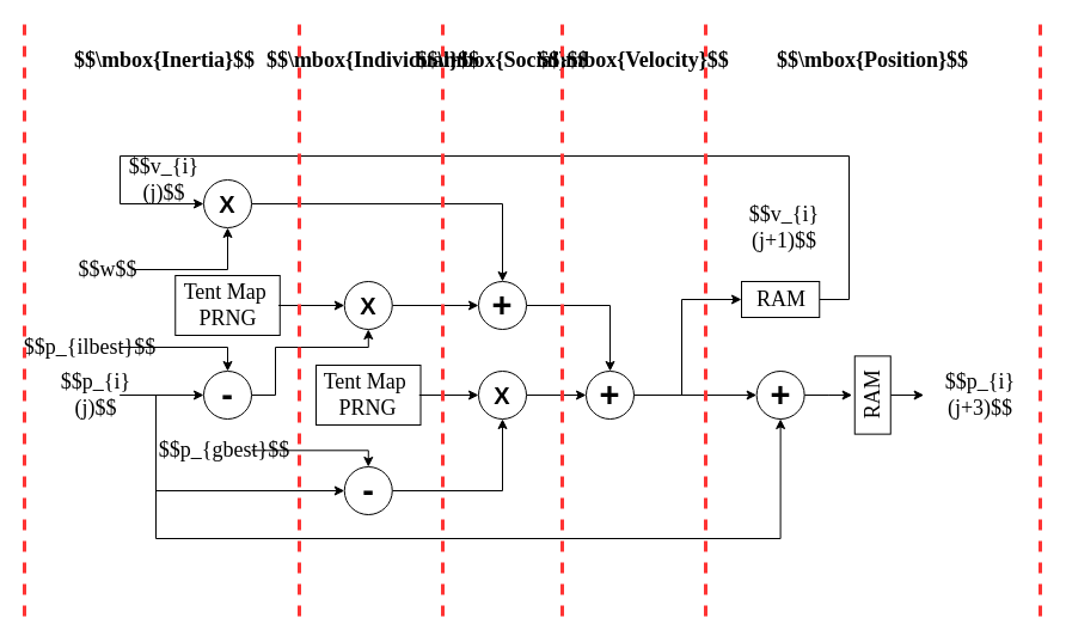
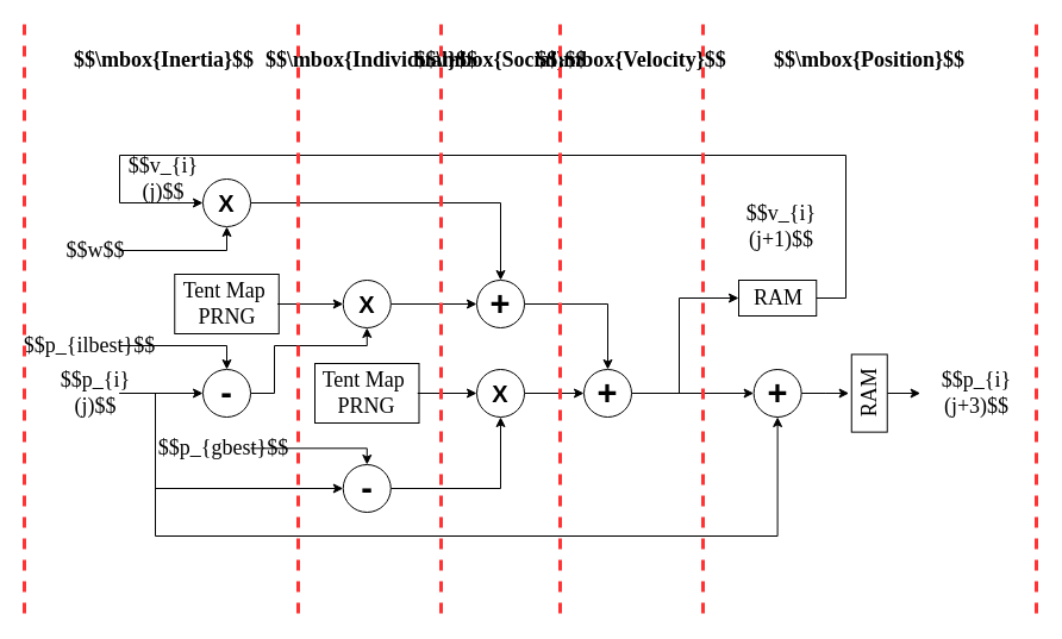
  <mxCell id="0" />
  <mxCell id="1" parent="0" />
  <mxCell id="2" style="edgeStyle=orthogonalEdgeStyle;rounded=0;orthogonalLoop=1;jettySize=auto;html=1;exitX=0;exitY=0.5;exitDx=0;exitDy=0;entryX=0;entryY=0.5;entryDx=0;entryDy=0;" parent="1" source="3" target="11" edge="1"><mxGeometry relative="1" as="geometry"><Array as="points"><mxPoint x="710" y="250" /><mxPoint x="710" y="130" /><mxPoint x="100" y="130" /><mxPoint x="100" y="170" /></Array></mxGeometry></mxCell>
  <mxCell id="3" value="" style="rounded=0;whiteSpace=wrap;html=1;direction=west;" parent="1" vertex="1"><mxGeometry x="620" y="235" width="65.25" height="30" as="geometry" /></mxCell>
  <mxCell id="4" value="" style="rounded=0;whiteSpace=wrap;html=1;" parent="1" vertex="1"><mxGeometry x="146.25" y="230" width="87.5" height="50" as="geometry" /></mxCell>
  <mxCell id="5" style="edgeStyle=orthogonalEdgeStyle;rounded=0;orthogonalLoop=1;jettySize=auto;html=1;exitX=1;exitY=0.5;exitDx=0;exitDy=0;entryX=0.5;entryY=0;entryDx=0;entryDy=0;" parent="1" source="6" target="13" edge="1"><mxGeometry relative="1" as="geometry"><Array as="points"><mxPoint x="190" y="290" /></Array></mxGeometry></mxCell>
  <mxCell id="6" value="&lt;font face=&quot;Times New Roman&quot;&gt;&lt;span style=&quot;font-size: 18px&quot;&gt;$$p_{ilbest}$$&lt;/span&gt;&lt;/font&gt;" style="text;html=1;strokeColor=none;fillColor=none;align=center;verticalAlign=middle;whiteSpace=wrap;rounded=0;" parent="1" vertex="1"><mxGeometry x="50" y="280" width="50" height="20" as="geometry" /></mxCell>
  <mxCell id="7" style="edgeStyle=orthogonalEdgeStyle;rounded=0;orthogonalLoop=1;jettySize=auto;html=1;entryX=0;entryY=0.5;entryDx=0;entryDy=0;" parent="1" source="8" target="15" edge="1"><mxGeometry relative="1" as="geometry" /></mxCell>
  <mxCell id="8" value="&lt;font face=&quot;Times New Roman&quot;&gt;&lt;span style=&quot;font-size: 18px&quot;&gt;Tent Map&amp;nbsp;&lt;br&gt;PRNG&lt;br&gt;&lt;/span&gt;&lt;/font&gt;" style="text;html=1;align=center;verticalAlign=middle;whiteSpace=wrap;rounded=0;rotation=0;" parent="1" vertex="1"><mxGeometry x="147.5" y="245" width="85" height="20" as="geometry" /></mxCell>
  <mxCell id="9" value="&lt;font face=&quot;Times New Roman&quot;&gt;&lt;span style=&quot;font-size: 18px&quot;&gt;RAM&lt;/span&gt;&lt;/font&gt;" style="text;html=1;align=center;verticalAlign=middle;whiteSpace=wrap;rounded=0;rotation=0;" parent="1" vertex="1"><mxGeometry x="625.5" y="240" width="55" height="20" as="geometry" /></mxCell>
  <mxCell id="10" style="edgeStyle=orthogonalEdgeStyle;rounded=0;orthogonalLoop=1;jettySize=auto;html=1;exitX=1;exitY=0.5;exitDx=0;exitDy=0;entryX=0.5;entryY=0;entryDx=0;entryDy=0;" parent="1" source="11" target="24" edge="1"><mxGeometry relative="1" as="geometry" /></mxCell>
  <mxCell id="11" value="&lt;b&gt;&lt;font style=&quot;font-size: 20px&quot;&gt;X&lt;/font&gt;&lt;/b&gt;" style="ellipse;whiteSpace=wrap;html=1;aspect=fixed;" parent="1" vertex="1"><mxGeometry x="170" y="150" width="40" height="40" as="geometry" /></mxCell>
  <mxCell id="12" style="edgeStyle=orthogonalEdgeStyle;rounded=0;orthogonalLoop=1;jettySize=auto;html=1;exitX=1;exitY=0.5;exitDx=0;exitDy=0;entryX=0.5;entryY=1;entryDx=0;entryDy=0;" parent="1" source="13" target="15" edge="1"><mxGeometry relative="1" as="geometry"><Array as="points"><mxPoint x="230" y="330" /><mxPoint x="230" y="290" /><mxPoint x="308" y="290" /></Array></mxGeometry></mxCell>
  <mxCell id="13" value="&lt;b&gt;&lt;font style=&quot;font-size: 29px&quot;&gt;-&lt;/font&gt;&lt;/b&gt;" style="ellipse;whiteSpace=wrap;html=1;aspect=fixed;" parent="1" vertex="1"><mxGeometry x="170" y="310" width="40" height="40" as="geometry" /></mxCell>
  <mxCell id="14" style="edgeStyle=orthogonalEdgeStyle;rounded=0;orthogonalLoop=1;jettySize=auto;html=1;exitX=1;exitY=0.5;exitDx=0;exitDy=0;entryX=0;entryY=0.5;entryDx=0;entryDy=0;" parent="1" source="15" target="24" edge="1"><mxGeometry relative="1" as="geometry" /></mxCell>
  <mxCell id="15" value="&lt;b&gt;&lt;font style=&quot;font-size: 20px&quot;&gt;X&lt;/font&gt;&lt;/b&gt;" style="ellipse;whiteSpace=wrap;html=1;aspect=fixed;" parent="1" vertex="1"><mxGeometry x="287.75" y="235" width="40" height="40" as="geometry" /></mxCell>
  <mxCell id="16" value="" style="rounded=0;whiteSpace=wrap;html=1;" parent="1" vertex="1"><mxGeometry x="264" y="305" width="87.5" height="50" as="geometry" /></mxCell>
  <mxCell id="17" style="edgeStyle=orthogonalEdgeStyle;rounded=0;orthogonalLoop=1;jettySize=auto;html=1;exitX=1;exitY=0.5;exitDx=0;exitDy=0;entryX=0;entryY=0.5;entryDx=0;entryDy=0;" parent="1" source="18" target="22" edge="1"><mxGeometry relative="1" as="geometry" /></mxCell>
  <mxCell id="18" value="&lt;font face=&quot;Times New Roman&quot;&gt;&lt;span style=&quot;font-size: 18px&quot;&gt;Tent Map&amp;nbsp;&lt;br&gt;PRNG&lt;br&gt;&lt;/span&gt;&lt;/font&gt;" style="text;html=1;align=center;verticalAlign=middle;whiteSpace=wrap;rounded=0;rotation=0;" parent="1" vertex="1"><mxGeometry x="265.25" y="320" width="85" height="20" as="geometry" /></mxCell>
  <mxCell id="19" style="edgeStyle=orthogonalEdgeStyle;rounded=0;orthogonalLoop=1;jettySize=auto;html=1;exitX=1;exitY=0.5;exitDx=0;exitDy=0;entryX=0.5;entryY=1;entryDx=0;entryDy=0;" parent="1" source="20" target="22" edge="1"><mxGeometry relative="1" as="geometry" /></mxCell>
  <mxCell id="20" value="&lt;b&gt;&lt;font style=&quot;font-size: 29px&quot;&gt;-&lt;/font&gt;&lt;/b&gt;" style="ellipse;whiteSpace=wrap;html=1;aspect=fixed;" parent="1" vertex="1"><mxGeometry x="287.75" y="390" width="40" height="40" as="geometry" /></mxCell>
  <mxCell id="21" style="edgeStyle=orthogonalEdgeStyle;rounded=0;orthogonalLoop=1;jettySize=auto;html=1;exitX=1;exitY=0.5;exitDx=0;exitDy=0;entryX=0;entryY=0.5;entryDx=0;entryDy=0;" parent="1" source="22" target="27" edge="1"><mxGeometry relative="1" as="geometry" /></mxCell>
  <mxCell id="22" value="&lt;b&gt;&lt;font style=&quot;font-size: 20px&quot;&gt;X&lt;/font&gt;&lt;/b&gt;" style="ellipse;whiteSpace=wrap;html=1;aspect=fixed;" parent="1" vertex="1"><mxGeometry x="400" y="310" width="40" height="40" as="geometry" /></mxCell>
  <mxCell id="23" style="edgeStyle=orthogonalEdgeStyle;rounded=0;orthogonalLoop=1;jettySize=auto;html=1;exitX=1;exitY=0.5;exitDx=0;exitDy=0;entryX=0.5;entryY=0;entryDx=0;entryDy=0;" parent="1" source="24" target="27" edge="1"><mxGeometry relative="1" as="geometry" /></mxCell>
  <mxCell id="24" value="&lt;b&gt;&lt;font style=&quot;font-size: 29px&quot;&gt;+&lt;/font&gt;&lt;/b&gt;" style="ellipse;whiteSpace=wrap;html=1;aspect=fixed;" parent="1" vertex="1"><mxGeometry x="400" y="235" width="40" height="40" as="geometry" /></mxCell>
  <mxCell id="25" style="edgeStyle=orthogonalEdgeStyle;rounded=0;orthogonalLoop=1;jettySize=auto;html=1;exitX=1;exitY=0.5;exitDx=0;exitDy=0;entryX=0;entryY=0.5;entryDx=0;entryDy=0;" parent="1" source="27" target="29" edge="1"><mxGeometry relative="1" as="geometry" /></mxCell>
  <mxCell id="26" style="edgeStyle=orthogonalEdgeStyle;rounded=0;orthogonalLoop=1;jettySize=auto;html=1;exitX=1;exitY=0.5;exitDx=0;exitDy=0;entryX=1;entryY=0.5;entryDx=0;entryDy=0;" parent="1" source="27" target="3" edge="1"><mxGeometry relative="1" as="geometry"><Array as="points"><mxPoint x="570" y="330" /><mxPoint x="570" y="250" /></Array></mxGeometry></mxCell>
  <mxCell id="27" value="&lt;b&gt;&lt;font style=&quot;font-size: 29px&quot;&gt;+&lt;/font&gt;&lt;/b&gt;" style="ellipse;whiteSpace=wrap;html=1;aspect=fixed;" parent="1" vertex="1"><mxGeometry x="490" y="310" width="40" height="40" as="geometry" /></mxCell>
  <mxCell id="28" style="edgeStyle=orthogonalEdgeStyle;rounded=0;orthogonalLoop=1;jettySize=auto;html=1;exitX=1;exitY=0.5;exitDx=0;exitDy=0;" parent="1" source="29" edge="1"><mxGeometry relative="1" as="geometry"><mxPoint x="712.63" y="330" as="targetPoint" /></mxGeometry></mxCell>
  <mxCell id="29" value="&lt;b&gt;&lt;font style=&quot;font-size: 29px&quot;&gt;+&lt;/font&gt;&lt;/b&gt;" style="ellipse;whiteSpace=wrap;html=1;aspect=fixed;" parent="1" vertex="1"><mxGeometry x="632.63" y="310" width="40" height="40" as="geometry" /></mxCell>
  <mxCell id="30" style="edgeStyle=orthogonalEdgeStyle;rounded=0;orthogonalLoop=1;jettySize=auto;html=1;exitX=0.5;exitY=0;exitDx=0;exitDy=0;entryX=0;entryY=0.5;entryDx=0;entryDy=0;" parent="1" source="31" edge="1"><mxGeometry relative="1" as="geometry"><mxPoint x="772.63" y="330" as="targetPoint" /></mxGeometry></mxCell>
  <mxCell id="31" value="" style="rounded=0;whiteSpace=wrap;html=1;direction=south;" parent="1" vertex="1"><mxGeometry x="714.755" y="297.375" width="30" height="65.25" as="geometry" /></mxCell>
  <mxCell id="32" value="&lt;font face=&quot;Times New Roman&quot;&gt;&lt;span style=&quot;font-size: 18px&quot;&gt;RAM&lt;/span&gt;&lt;/font&gt;" style="text;html=1;align=center;verticalAlign=middle;whiteSpace=wrap;rounded=0;rotation=270;" parent="1" vertex="1"><mxGeometry x="702.63" y="320" width="55" height="20" as="geometry" /></mxCell>
  <mxCell id="33" value="&lt;font face=&quot;Times New Roman&quot;&gt;&lt;span style=&quot;font-size: 18px&quot;&gt;&lt;b&gt;$$\mbox{Social}$$&lt;/b&gt;&lt;/span&gt;&lt;/font&gt;" style="text;html=1;align=center;verticalAlign=middle;whiteSpace=wrap;rounded=0;rotation=0;" parent="1" vertex="1"><mxGeometry x="392.5" y="40" width="55" height="20" as="geometry" /></mxCell>
  <mxCell id="34" style="edgeStyle=orthogonalEdgeStyle;rounded=0;orthogonalLoop=1;jettySize=auto;html=1;exitX=1;exitY=0.5;exitDx=0;exitDy=0;entryX=0;entryY=0.5;entryDx=0;entryDy=0;" parent="1" source="37" target="13" edge="1"><mxGeometry relative="1" as="geometry" /></mxCell>
  <mxCell id="35" style="edgeStyle=orthogonalEdgeStyle;rounded=0;orthogonalLoop=1;jettySize=auto;html=1;exitX=1;exitY=0.5;exitDx=0;exitDy=0;entryX=0.5;entryY=1;entryDx=0;entryDy=0;" parent="1" source="37" target="29" edge="1"><mxGeometry relative="1" as="geometry"><Array as="points"><mxPoint x="130" y="330" /><mxPoint x="130" y="450" /><mxPoint x="653" y="450" /></Array></mxGeometry></mxCell>
  <mxCell id="36" style="edgeStyle=orthogonalEdgeStyle;rounded=0;orthogonalLoop=1;jettySize=auto;html=1;exitX=1;exitY=0.5;exitDx=0;exitDy=0;entryX=0;entryY=0.5;entryDx=0;entryDy=0;strokeColor=#000000;strokeWidth=1;" parent="1" source="37" target="20" edge="1"><mxGeometry relative="1" as="geometry"><Array as="points"><mxPoint x="130" y="330" /><mxPoint x="130" y="410" /></Array></mxGeometry></mxCell>
  <mxCell id="37" value="&lt;font face=&quot;Times New Roman&quot;&gt;&lt;span style=&quot;font-size: 18px&quot;&gt;$$p_{i}(j)$$&lt;/span&gt;&lt;/font&gt;" style="text;html=1;strokeColor=none;fillColor=none;align=center;verticalAlign=middle;whiteSpace=wrap;rounded=0;" parent="1" vertex="1"><mxGeometry x="60" y="320" width="40" height="20" as="geometry" /></mxCell>
  <mxCell id="38" style="edgeStyle=orthogonalEdgeStyle;rounded=0;orthogonalLoop=1;jettySize=auto;html=1;exitX=1;exitY=0.5;exitDx=0;exitDy=0;entryX=0.5;entryY=1;entryDx=0;entryDy=0;" parent="1" source="39" target="11" edge="1"><mxGeometry relative="1" as="geometry" /></mxCell>
- <mxCell id="39" value="&lt;font face=&quot;Times New Roman&quot;&gt;&lt;span style=&quot;font-size: 18px&quot;&gt;$$w$$&lt;/span&gt;&lt;/font&gt;" style="text;html=1;strokeColor=none;fillColor=none;align=center;verticalAlign=middle;whiteSpace=wrap;rounded=0;" parent="1" vertex="1"><mxGeometry x="70" y="215" width="40" height="20" as="geometry" /></mxCell>
+ <mxCell id="39" value="&lt;font face=&quot;Times New Roman&quot;&gt;&lt;span style=&quot;font-size: 18px&quot;&gt;$$w$$&lt;/span&gt;&lt;/font&gt;" style="text;html=1;strokeColor=none;fillColor=none;align=center;verticalAlign=middle;whiteSpace=wrap;rounded=0;" parent="1" vertex="1"><mxGeometry x="60" y="200" width="40" height="20" as="geometry" /></mxCell>
  <mxCell id="40" value="&lt;font face=&quot;Times New Roman&quot;&gt;&lt;span style=&quot;font-size: 18px&quot;&gt;$$v_{i}(j)$$&lt;/span&gt;&lt;/font&gt;" style="text;html=1;strokeColor=none;fillColor=none;align=center;verticalAlign=middle;whiteSpace=wrap;rounded=0;" parent="1" vertex="1"><mxGeometry x="117.38" y="140" width="40" height="20" as="geometry" /></mxCell>
  <mxCell id="41" style="edgeStyle=orthogonalEdgeStyle;rounded=0;orthogonalLoop=1;jettySize=auto;html=1;exitX=1;exitY=0.5;exitDx=0;exitDy=0;entryX=0.5;entryY=0;entryDx=0;entryDy=0;strokeColor=#000000;strokeWidth=1;" parent="1" source="42" target="20" edge="1"><mxGeometry relative="1" as="geometry"><Array as="points"><mxPoint x="308" y="376" /></Array></mxGeometry></mxCell>
  <mxCell id="42" value="&lt;font face=&quot;Times New Roman&quot;&gt;&lt;span style=&quot;font-size: 18px&quot;&gt;$$p_{gbest}$$&lt;/span&gt;&lt;/font&gt;" style="text;html=1;strokeColor=none;fillColor=none;align=center;verticalAlign=middle;whiteSpace=wrap;rounded=0;" parent="1" vertex="1"><mxGeometry x="164.88" y="362.63" width="45.12" height="27.37" as="geometry" /></mxCell>
  <mxCell id="43" value="&lt;font face=&quot;Times New Roman&quot;&gt;&lt;span style=&quot;font-size: 18px&quot;&gt;&lt;b&gt;$$\mbox{Inertia}$$&lt;/b&gt;&lt;/span&gt;&lt;/font&gt;" style="text;html=1;align=center;verticalAlign=middle;whiteSpace=wrap;rounded=0;rotation=0;" parent="1" vertex="1"><mxGeometry x="109.88" y="40" width="55" height="20" as="geometry" /></mxCell>
  <mxCell id="44" value="&lt;font face=&quot;Times New Roman&quot;&gt;&lt;span style=&quot;font-size: 18px&quot;&gt;&lt;b&gt;$$\mbox{Individual}$$&lt;/b&gt;&lt;/span&gt;&lt;/font&gt;" style="text;html=1;align=center;verticalAlign=middle;whiteSpace=wrap;rounded=0;rotation=0;" parent="1" vertex="1"><mxGeometry x="271.5" y="40" width="80" height="20" as="geometry" /></mxCell>
  <mxCell id="45" value="&lt;font face=&quot;Times New Roman&quot;&gt;&lt;span style=&quot;font-size: 18px&quot;&gt;&lt;b&gt;$$\mbox{Velocity}$$&lt;/b&gt;&lt;/span&gt;&lt;/font&gt;" style="text;html=1;align=center;verticalAlign=middle;whiteSpace=wrap;rounded=0;rotation=0;" parent="1" vertex="1"><mxGeometry x="490" y="40" width="80" height="20" as="geometry" /></mxCell>
  <mxCell id="46" value="&lt;font face=&quot;Times New Roman&quot;&gt;&lt;span style=&quot;font-size: 18px&quot;&gt;&lt;b&gt;$$\mbox{Position}$$&lt;/b&gt;&lt;/span&gt;&lt;/font&gt;" style="text;html=1;align=center;verticalAlign=middle;whiteSpace=wrap;rounded=0;rotation=0;" parent="1" vertex="1"><mxGeometry x="690.13" y="40" width="80" height="20" as="geometry" /></mxCell>
  <mxCell id="47" value="" style="endArrow=none;dashed=1;html=1;strokeWidth=3;strokeColor=#FF3333;" parent="1" edge="1"><mxGeometry width="50" height="50" relative="1" as="geometry"><mxPoint x="20" y="515" as="sourcePoint" /><mxPoint x="20" y="20" as="targetPoint" /></mxGeometry></mxCell>
  <mxCell id="48" value="" style="endArrow=none;dashed=1;html=1;strokeWidth=3;strokeColor=#FF3333;" parent="1" edge="1"><mxGeometry width="50" height="50" relative="1" as="geometry"><mxPoint x="250" y="515" as="sourcePoint" /><mxPoint x="250" y="20" as="targetPoint" /></mxGeometry></mxCell>
  <mxCell id="49" value="" style="endArrow=none;dashed=1;html=1;strokeWidth=3;strokeColor=#FF3333;" parent="1" edge="1"><mxGeometry width="50" height="50" relative="1" as="geometry"><mxPoint x="370" y="515" as="sourcePoint" /><mxPoint x="370" y="20" as="targetPoint" /></mxGeometry></mxCell>
  <mxCell id="50" value="" style="endArrow=none;dashed=1;html=1;strokeWidth=3;strokeColor=#FF3333;" parent="1" edge="1"><mxGeometry width="50" height="50" relative="1" as="geometry"><mxPoint x="470" y="515" as="sourcePoint" /><mxPoint x="470" y="20" as="targetPoint" /></mxGeometry></mxCell>
  <mxCell id="51" value="" style="endArrow=none;dashed=1;html=1;strokeWidth=3;strokeColor=#FF3333;" parent="1" edge="1"><mxGeometry width="50" height="50" relative="1" as="geometry"><mxPoint x="590" y="515" as="sourcePoint" /><mxPoint x="590" y="20" as="targetPoint" /></mxGeometry></mxCell>
  <mxCell id="52" value="" style="endArrow=none;dashed=1;html=1;strokeWidth=3;strokeColor=#FF3333;" parent="1" edge="1"><mxGeometry width="50" height="50" relative="1" as="geometry"><mxPoint x="870" y="515" as="sourcePoint" /><mxPoint x="870" y="20" as="targetPoint" /></mxGeometry></mxCell>
  <mxCell id="53" value="&lt;font face=&quot;Times New Roman&quot;&gt;&lt;span style=&quot;font-size: 18px&quot;&gt;$$v_{i}(j+1)$$&lt;/span&gt;&lt;/font&gt;" style="text;html=1;strokeColor=none;fillColor=none;align=center;verticalAlign=middle;whiteSpace=wrap;rounded=0;" parent="1" vertex="1"><mxGeometry x="635.5" y="180" width="40" height="20" as="geometry" /></mxCell>
  <mxCell id="54" value="&lt;font face=&quot;Times New Roman&quot;&gt;&lt;span style=&quot;font-size: 18px&quot;&gt;$$p_{i}(j+3)$$&lt;/span&gt;&lt;/font&gt;" style="text;html=1;strokeColor=none;fillColor=none;align=center;verticalAlign=middle;whiteSpace=wrap;rounded=0;" parent="1" vertex="1"><mxGeometry x="800" y="320" width="40" height="20" as="geometry" /></mxCell>
